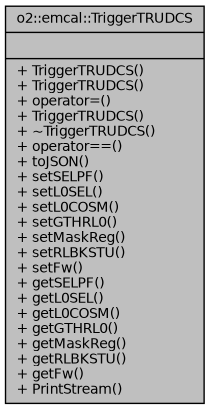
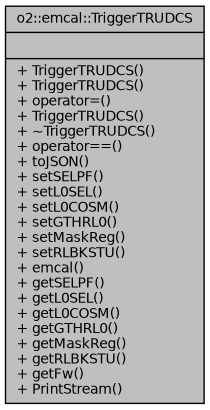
  digraph {
-   n1 [color=black fillcolor=grey75 fontcolor=black fontname=Helvetica fontsize=10 height=0.2 label="{o2::emcal::TriggerTRUDCS\n||+ TriggerTRUDCS()\l+ TriggerTRUDCS()\l+ operator=()\l+ TriggerTRUDCS()\l+ ~TriggerTRUDCS()\l+ operator==()\l+ toJSON()\l+ setSELPF()\l+ setL0SEL()\l+ setL0COSM()\l+ setGTHRL0()\l+ setMaskReg()\l+ setRLBKSTU()\l+ setFw()\l+ getSELPF()\l+ getL0SEL()\l+ getL0COSM()\l+ getGTHRL0()\l+ getMaskReg()\l+ getRLBKSTU()\l+ getFw()\l+ PrintStream()\l}" shape=record style=filled width=0.4]
+   n1 [color=black fillcolor=grey75 fontcolor=black fontname=Helvetica fontsize=10 height=0.2 label="{o2::emcal::TriggerTRUDCS\n||+ TriggerTRUDCS()\l+ TriggerTRUDCS()\l+ operator=()\l+ TriggerTRUDCS()\l+ ~TriggerTRUDCS()\l+ operator==()\l+ toJSON()\l+ setSELPF()\l+ setL0SEL()\l+ setL0COSM()\l+ setGTHRL0()\l+ setMaskReg()\l+ setRLBKSTU()\l+ emcal()\l+ getSELPF()\l+ getL0SEL()\l+ getL0COSM()\l+ getGTHRL0()\l+ getMaskReg()\l+ getRLBKSTU()\l+ getFw()\l+ PrintStream()\l}" shape=record style=filled width=0.4]
  }
